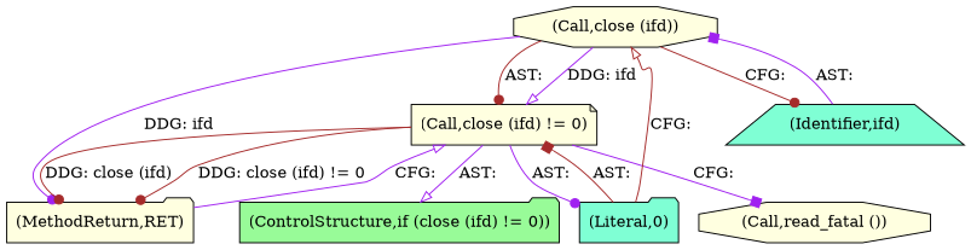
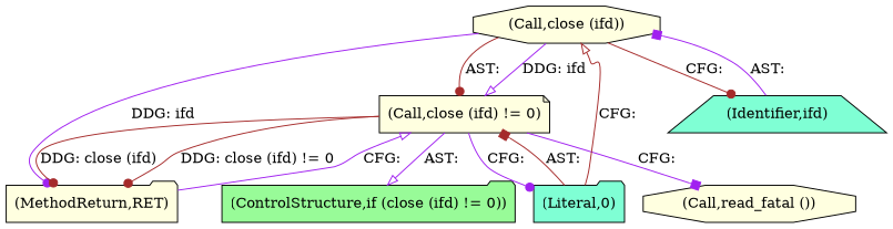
  digraph {
    node [fillcolor=lightyellow shape=folder style=filled]
    edge [arrowhead=dot color=purple]
    n1 [label="(Call,close (ifd))" shape=octagon]
    n2 [label="(Call,close (ifd) != 0)" shape=note]
    n3 [label="(MethodReturn,RET)"]
    n4 [fillcolor=aquamarine label="(Identifier,ifd)" shape=trapezium]
    n5 [fillcolor=palegreen label="(ControlStructure,if (close (ifd) != 0))"]
    n6 [fillcolor=aquamarine label="(Literal,0)"]
    n7 [label="(Call,read_fatal ())" shape=octagon]
    n1 -> n2 [color=brown label="AST: "]
    n1 -> n2 [arrowhead=onormal label="DDG: ifd"]
    n1 -> n3 [label="DDG: ifd"]
    n1 -> n4 [color=brown label="CFG: "]
    n2 -> n3 [color=brown label="DDG: close (ifd)"]
    n2 -> n3 [color=brown label="DDG: close (ifd) != 0"]
    n2 -> n5 [arrowhead=onormal label="AST: "]
-   n2 -> n6 [label="AST: "]
+   n2 -> n6 [label="CFG: "]
    n2 -> n7 [arrowhead=box label="CFG: "]
    n3 -> n2 [arrowhead=onormal label="CFG: "]
    n4 -> n1 [arrowhead=box label="AST: "]
    n6 -> n1 [arrowhead=onormal color=brown label="CFG: "]
    n6 -> n2 [arrowhead=box color=brown label="AST: "]
  }
